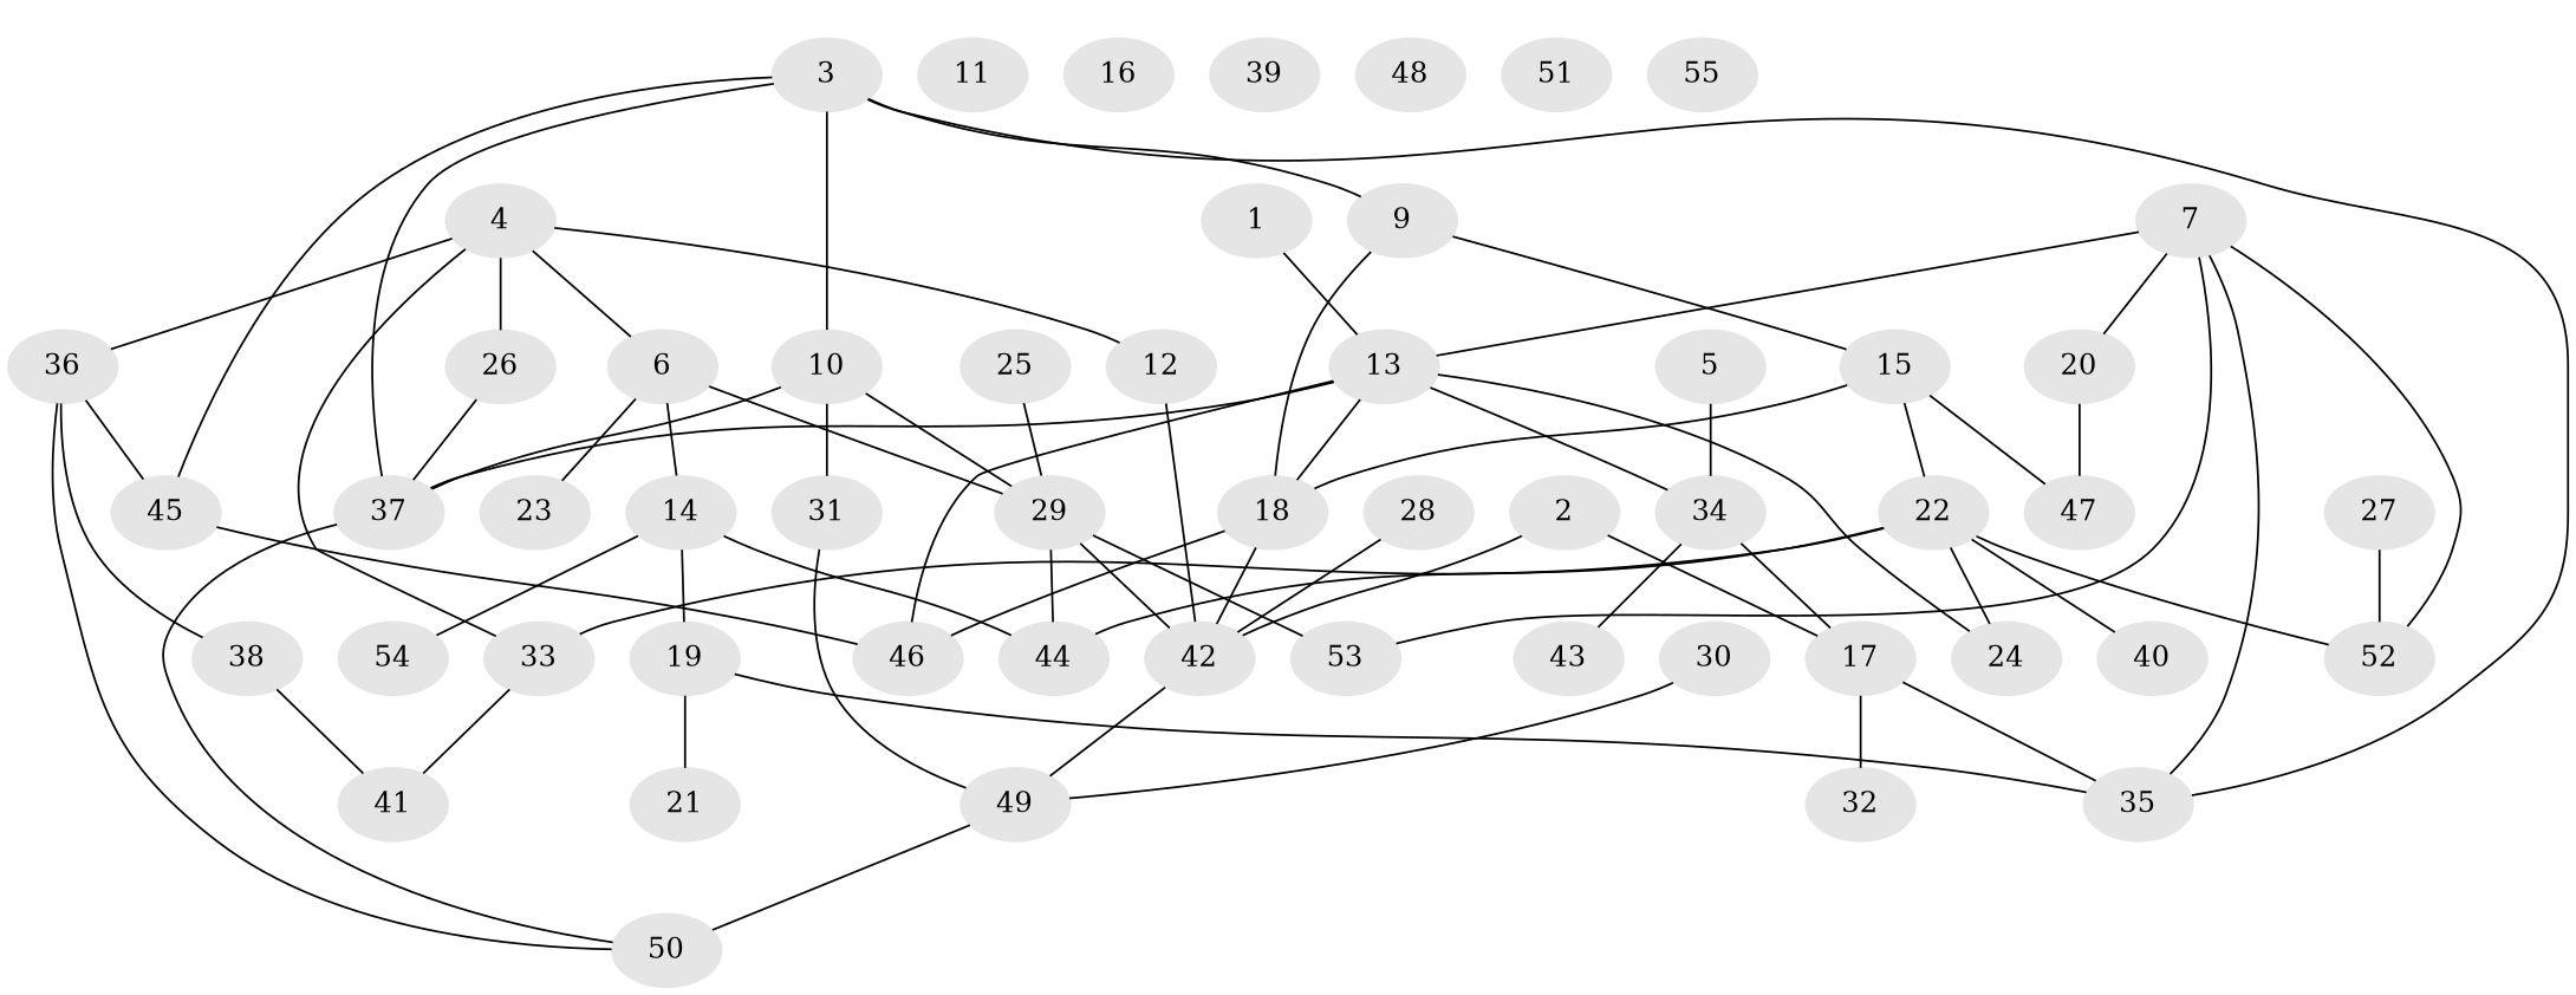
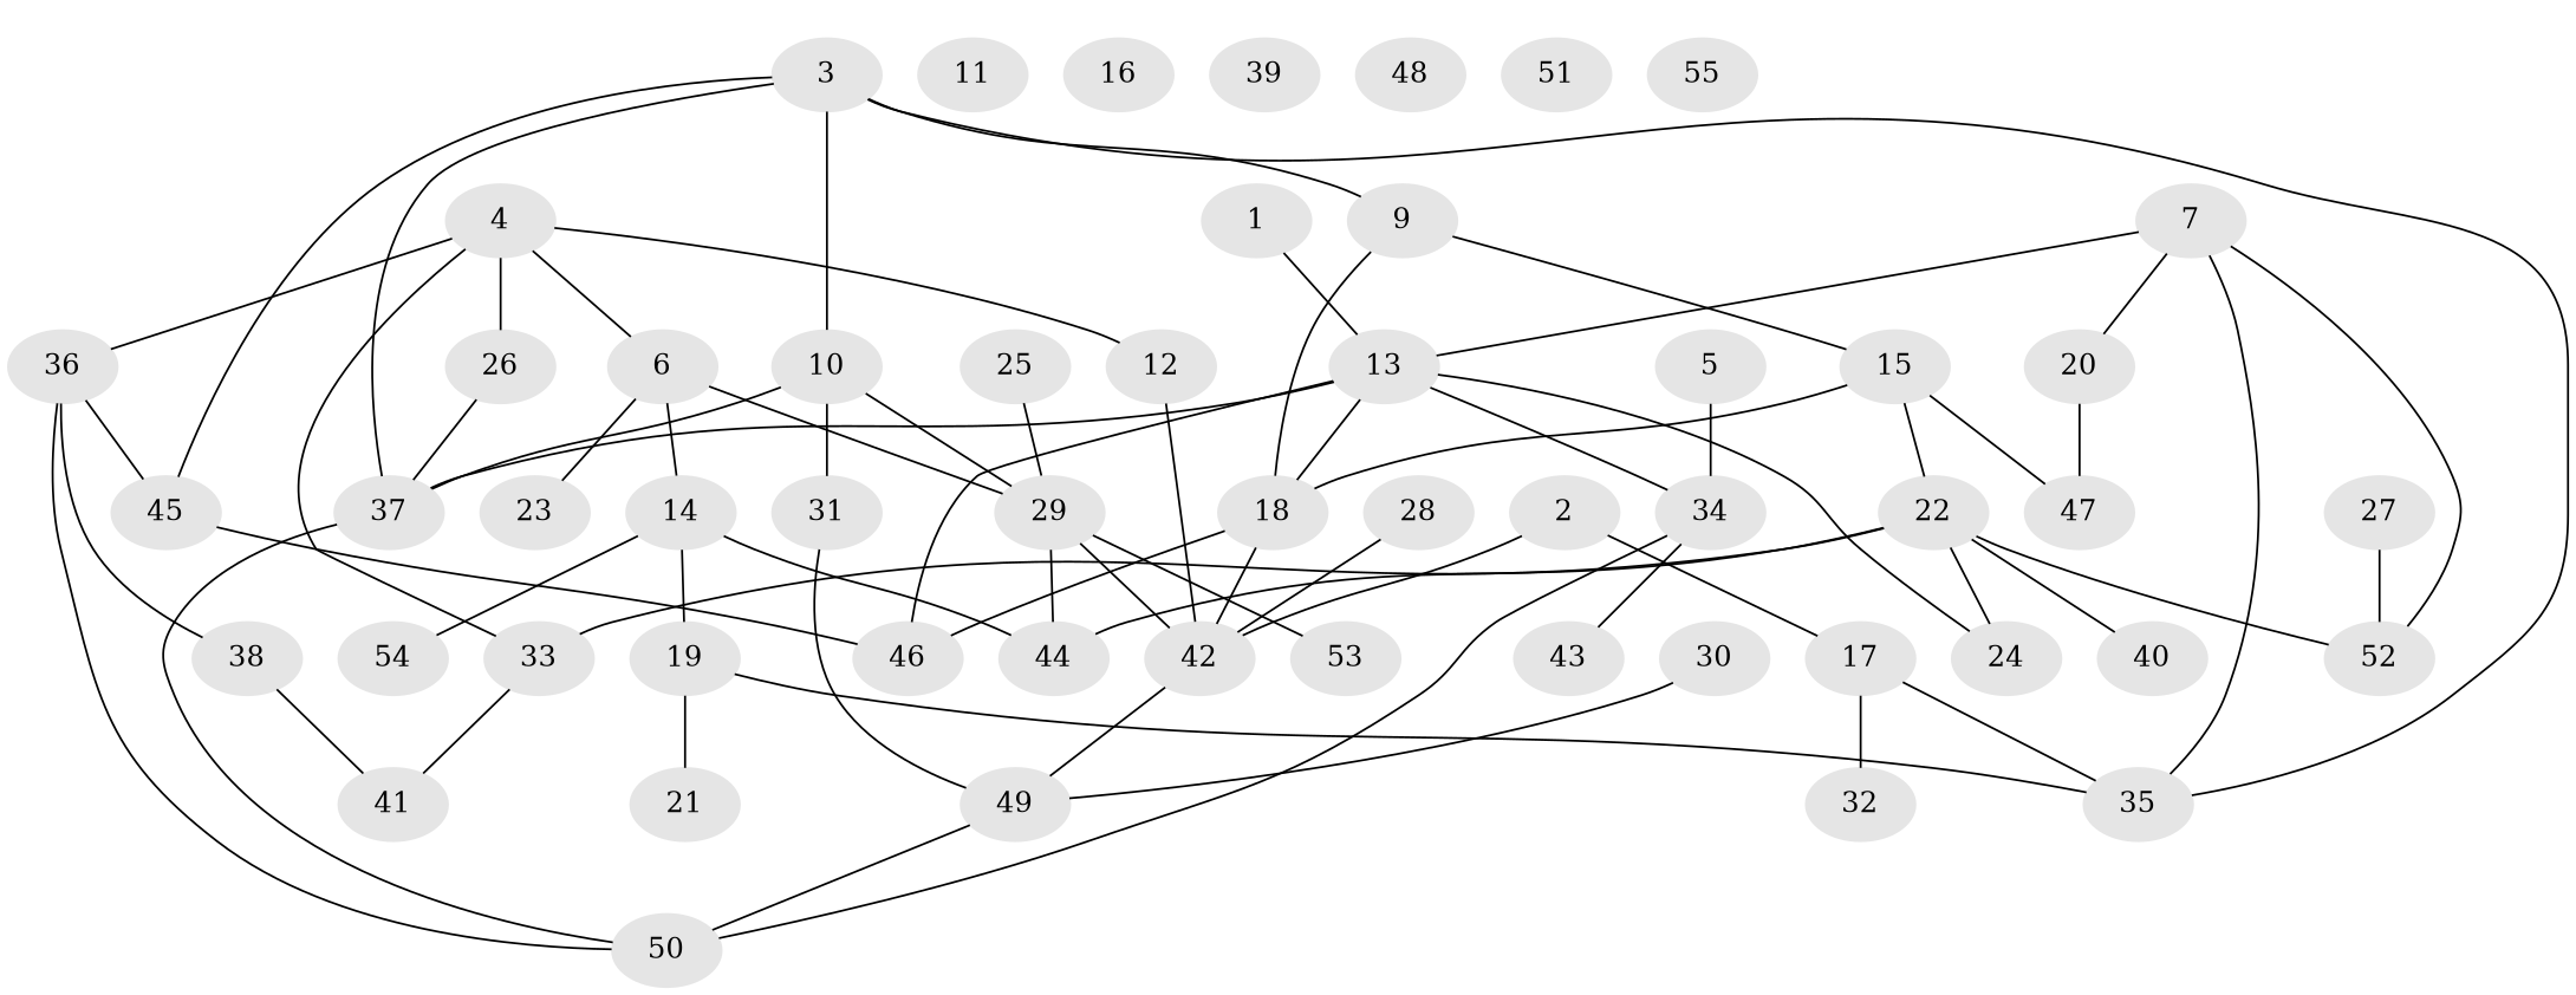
  graph {
    node [color=gray90 style=filled]
    1
    13
    37
    34
    18
    24
    46
    2
    17
    42
    35
    32
    49
    3
    9
    10
    45
    15
    29
    31
    50
    4
    6
    12
    26
    33
    36
    14
    23
    41
    38
    5
    43
    19
    44
    54
    53
    7
    20
    52
    47
    22
    11
    21
    40
    16
    25
    27
    28
    30
    39
    48
    51
    55
    1 -- 13
    13 -- 37
    13 -- 34
    13 -- 18
    13 -- 24
    13 -- 46
    37 -- 50
-   34 -- 17
+   34 -- 50
    34 -- 43
    18 -- 46
    18 -- 42
    2 -- 17
    2 -- 42
    17 -- 35
    17 -- 32
    42 -- 49
    49 -- 50
    3 -- 37
    3 -- 35
    3 -- 9
    3 -- 10
    3 -- 45
    9 -- 18
    9 -- 15
    10 -- 37
    10 -- 29
    10 -- 31
    45 -- 46
    15 -- 18
    15 -- 47
    15 -- 22
    29 -- 42
    29 -- 44
    29 -- 53
    31 -- 49
    4 -- 6
    4 -- 12
    4 -- 26
    4 -- 33
    4 -- 36
    6 -- 29
    6 -- 14
    6 -- 23
    12 -- 42
    26 -- 37
    33 -- 41
    36 -- 45
    36 -- 50
    36 -- 38
    14 -- 19
    14 -- 44
    14 -- 54
    38 -- 41
    5 -- 34
    19 -- 35
    19 -- 21
    7 -- 13
    7 -- 35
-   7 -- 53
    7 -- 20
    7 -- 52
    20 -- 47
    22 -- 24
    22 -- 33
    22 -- 44
    22 -- 52
    22 -- 40
    25 -- 29
    27 -- 52
    28 -- 42
    30 -- 49
  }
